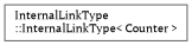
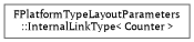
  digraph {
    rankdir=TB
    fontname="PT Serif"
-   n1 [color=grey40 fillcolor=white fontname="PT Serif" fontsize=10 height=0.2 label="InternalLinkType\l::InternalLinkType\< Counter \>" shape=box style=filled width=0.4]
+   n1 [color=grey40 fillcolor=white fontname="PT Serif" fontsize=10 height=0.2 label="FPlatformTypeLayoutParameters\l::InternalLinkType\< Counter \>" shape=box style=filled width=0.4]
  }
